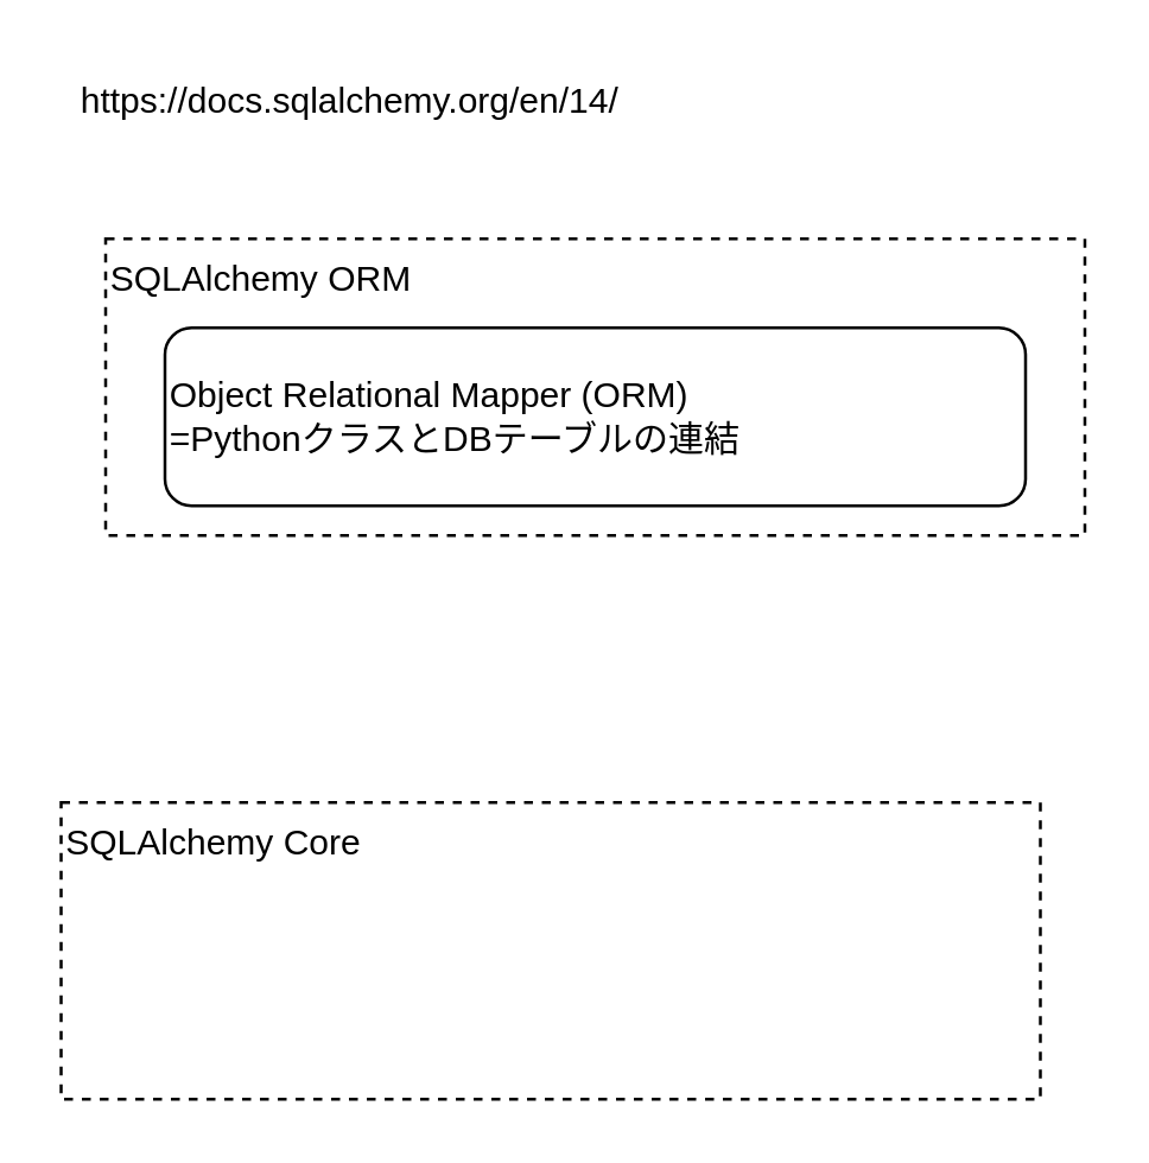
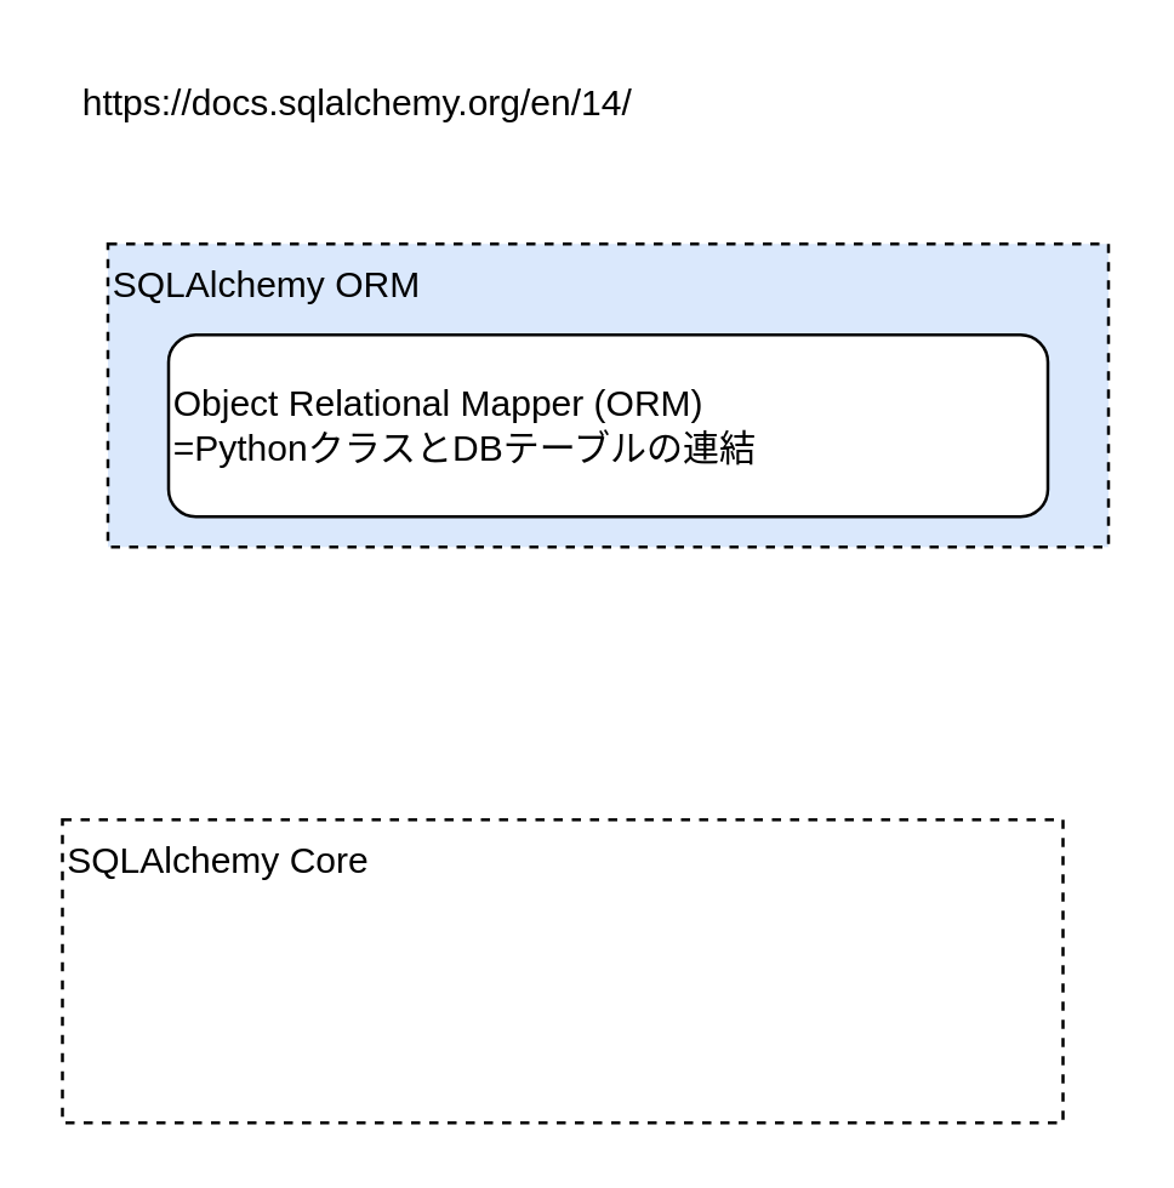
  <mxCell id="0" />
  <mxCell id="1" parent="0" />
  <mxCell id="2" value="https://docs.sqlalchemy.org/en/14/" style="text;whiteSpace=wrap;html=1;" vertex="1" parent="1"><mxGeometry x="25" y="20" width="210" height="30" as="geometry" /></mxCell>
- <mxCell id="3" value="SQLAlchemy ORM" style="rounded=0;whiteSpace=wrap;html=1;dashed=1;align=left;verticalAlign=top;" vertex="1" parent="1"><mxGeometry x="35" y="80" width="330" height="100" as="geometry" /></mxCell>
+ <mxCell id="3" value="SQLAlchemy ORM" style="rounded=0;whiteSpace=wrap;html=1;dashed=1;align=left;verticalAlign=top;fillColor=#dae8fc;" vertex="1" parent="1"><mxGeometry x="35" y="80" width="330" height="100" as="geometry" /></mxCell>
  <mxCell id="4" value="&lt;div&gt;Object Relational Mapper (ORM)&lt;/div&gt;&lt;div&gt;=PythonクラスとDBテーブルの連結&lt;/div&gt;" style="rounded=1;whiteSpace=wrap;html=1;align=left;" vertex="1" parent="1"><mxGeometry x="55" y="110" width="290" height="60" as="geometry" /></mxCell>
  <mxCell id="5" value="SQLAlchemy Core" style="rounded=0;whiteSpace=wrap;html=1;dashed=1;align=left;verticalAlign=top;" vertex="1" parent="1"><mxGeometry x="20" y="270" width="330" height="100" as="geometry" /></mxCell>
